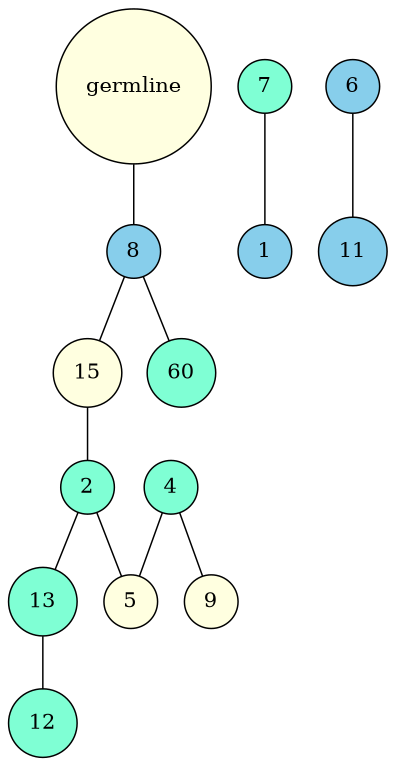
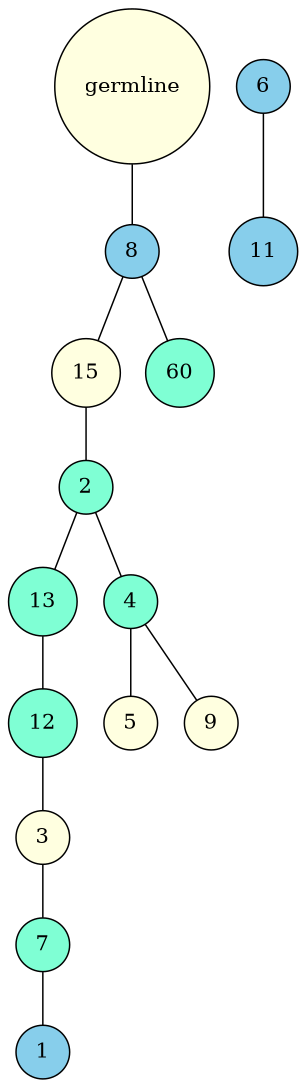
  graph {
    rankdir=UD
    splines=line
    node [fillcolor=aquamarine shape=circle style=filled]
    n1 [fillcolor=lightyellow label=germline]
    n2 [fillcolor=skyblue label=8]
    n3 [fillcolor=lightyellow label=15]
    n4 [label=60]
    n5 [label=2]
    n6 [label=13]
    n7 [label=4]
    n8 [label=12]
    n9 [fillcolor=lightyellow label=5]
    n10 [fillcolor=lightyellow label=9]
+   n11 [fillcolor=lightyellow label=3]
    n12 [label=7]
    n13 [fillcolor=skyblue label=1]
    n14 [fillcolor=skyblue label=6]
    n15 [fillcolor=skyblue label=11]
    n1 -- n2
    n2 -- n3
    n2 -- n4
    n3 -- n5
    n5 -- n6
-   n5 -- n9
+   n5 -- n7
    n6 -- n8
    n7 -- n9
    n7 -- n10
+   n8 -- n11
+   n11 -- n12
    n12 -- n13
    n14 -- n15
  }
